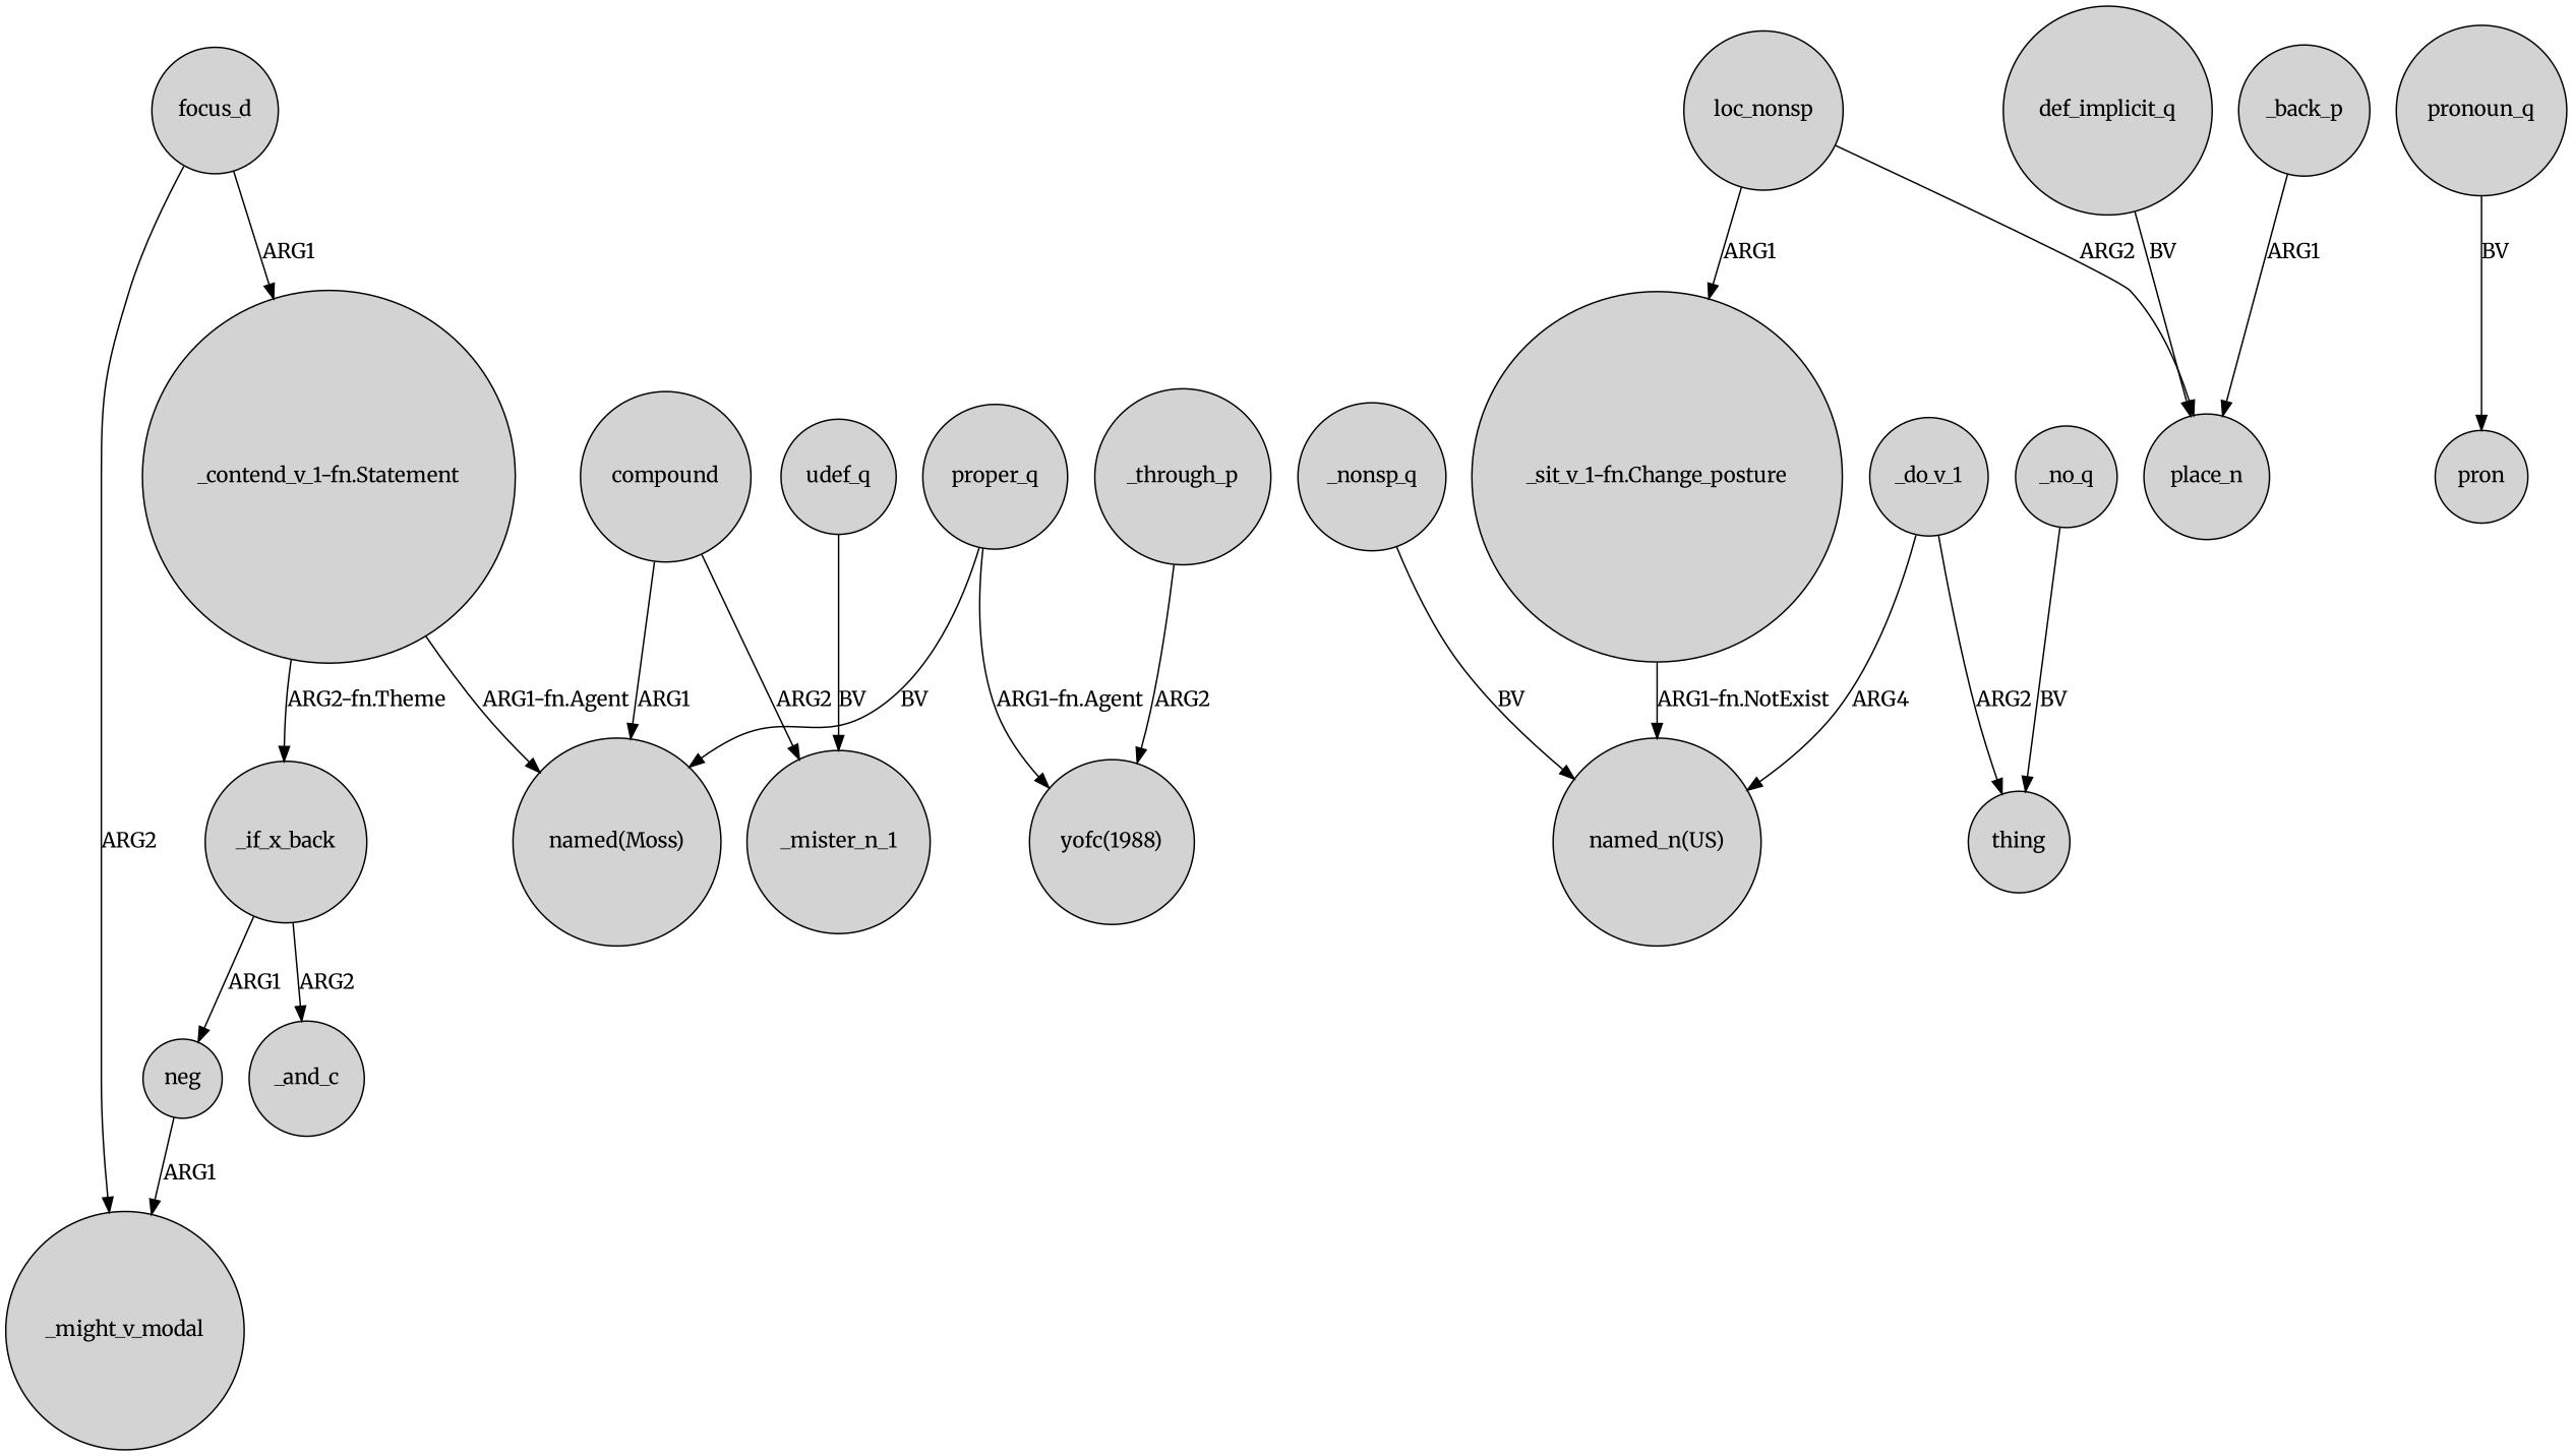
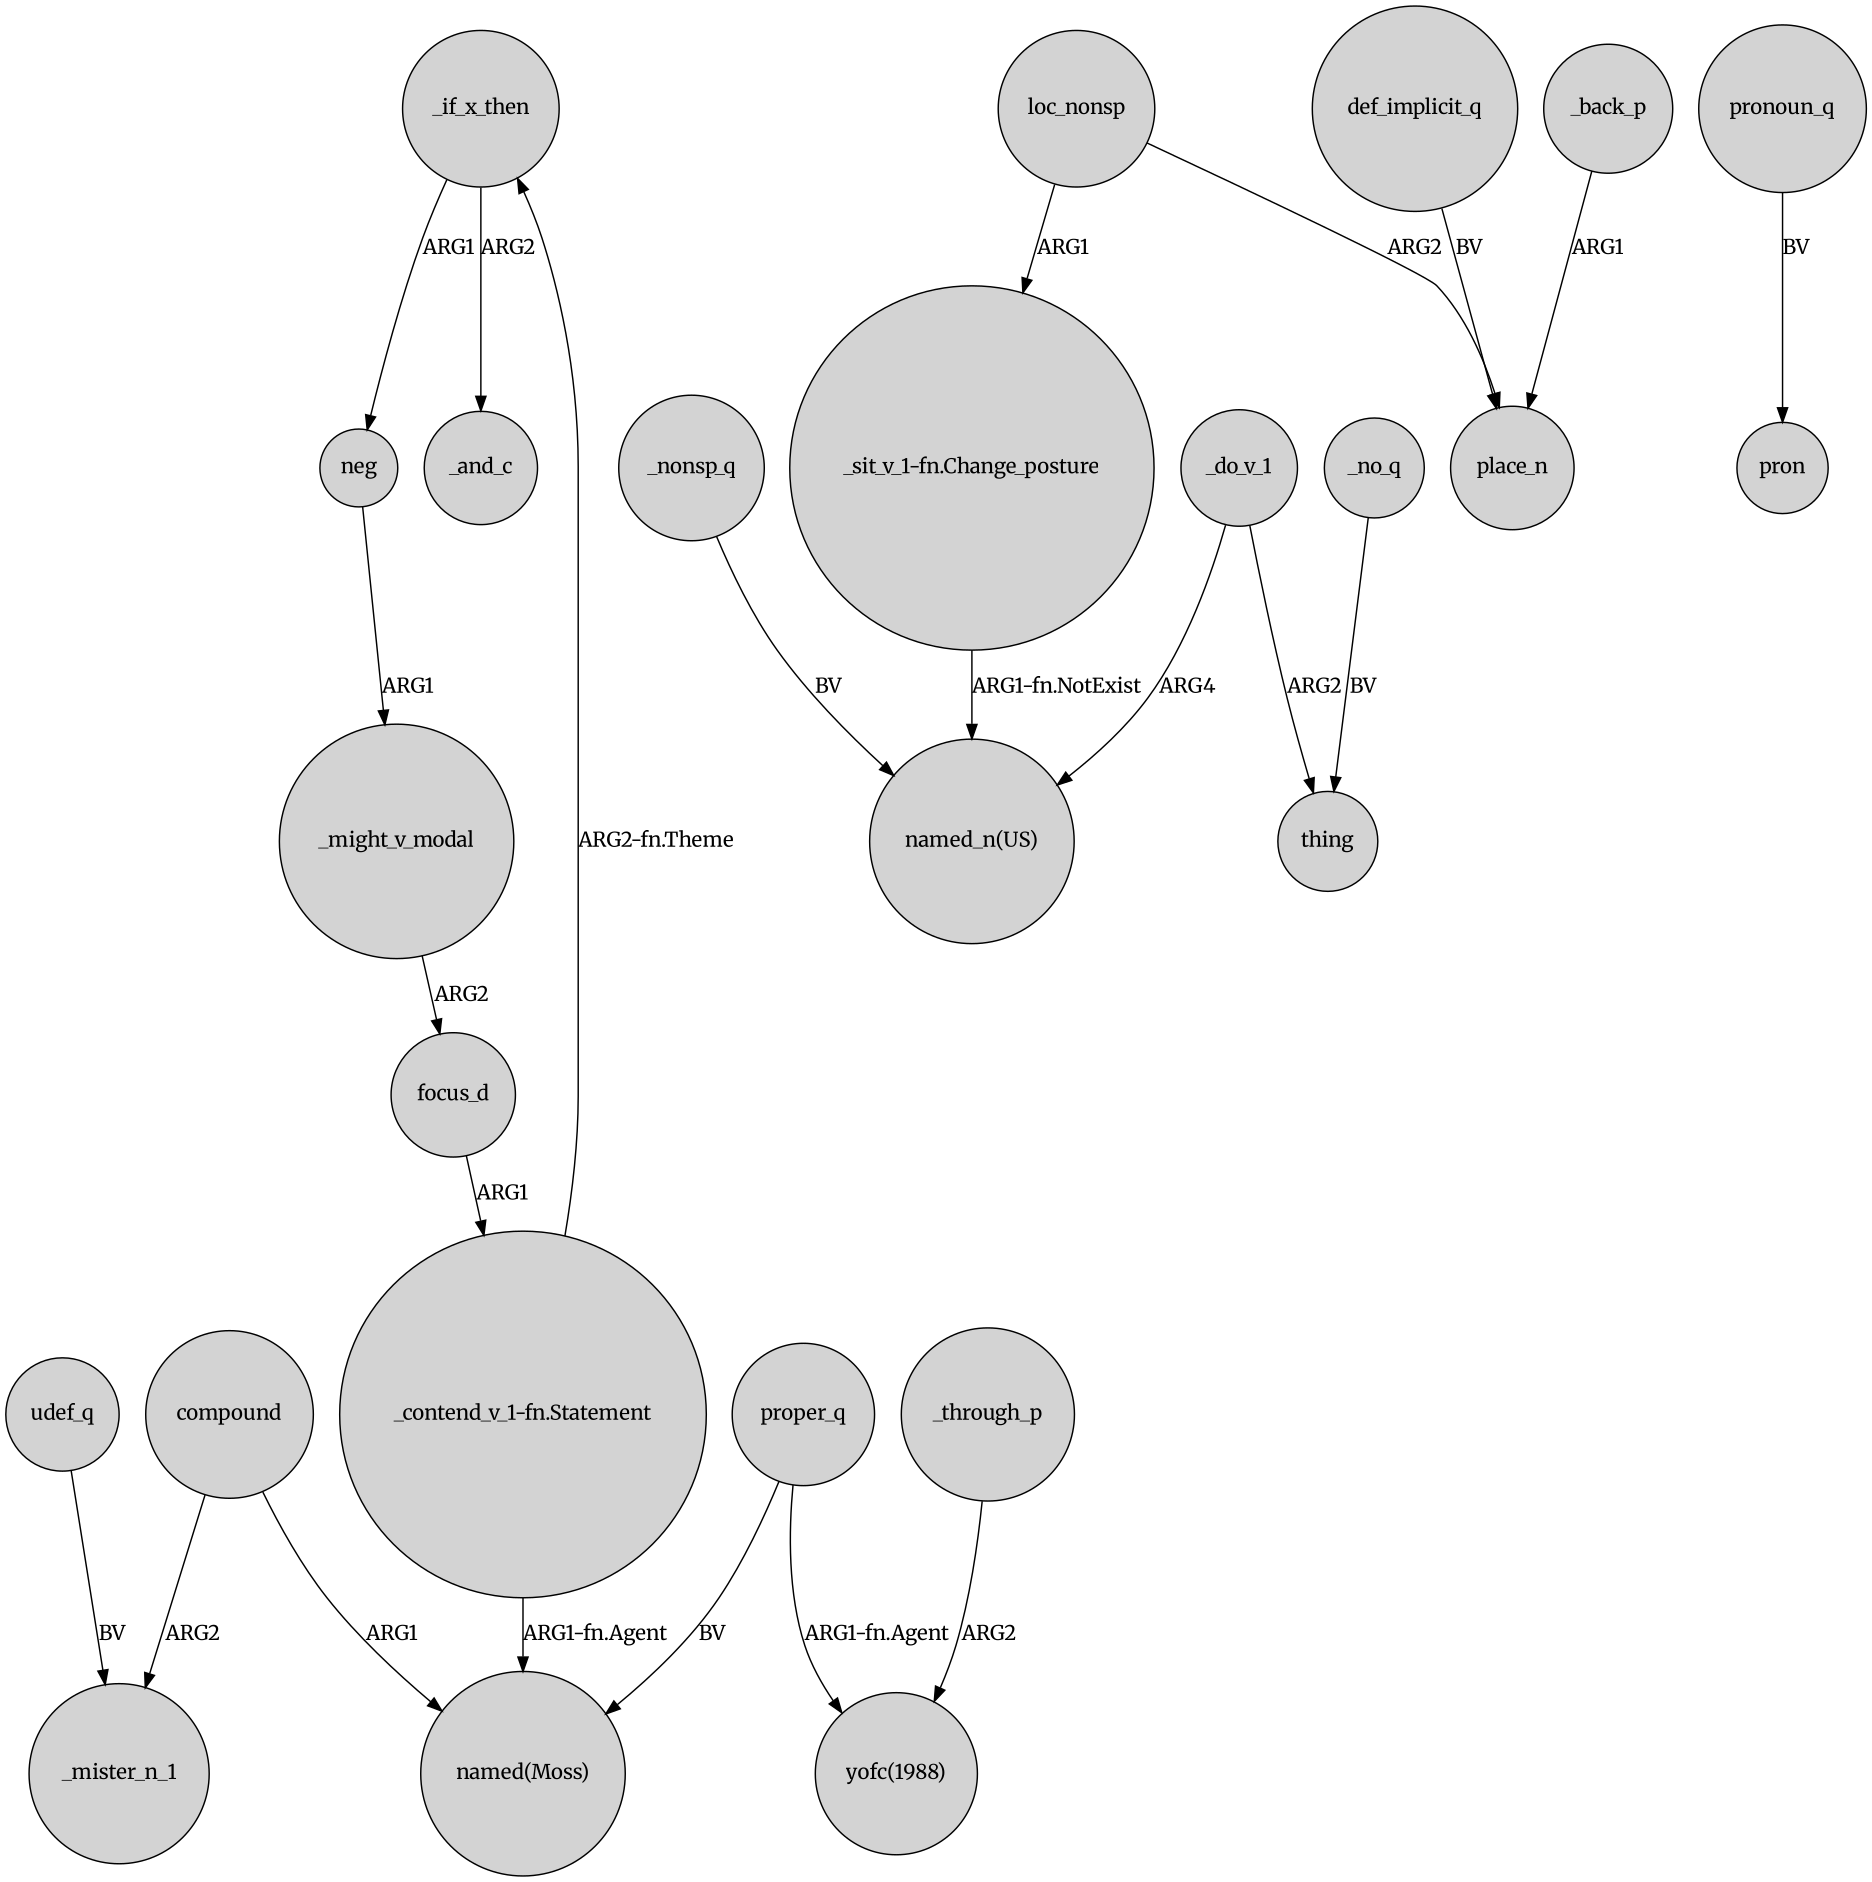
  digraph {
    fontname=Merriweather
    node [fontname=Merriweather shape=circle style=filled]
    edge [fontname=Merriweather]
-   _if_x_then [label=_if_x_back]
+   _if_x_then
    neg
    _and_c
    _might_v_modal
    compound
    _mister_n_1
    "named(Moss)"
    "_sit_v_1-fn.Change_posture"
    "named_n(US)"
    proper_q
    "yofc(1988)"
    udef_q
    def_implicit_q
    place_n
    _through_p
    n16 [label=_nonsp_q]
    "_contend_v_1-fn.Statement"
    pronoun_q
    pron
    _no_q
    thing
    loc_nonsp
    _do_v_1
    _back_p
    focus_d
    _if_x_then -> neg [label=ARG1]
    _if_x_then -> _and_c [label=ARG2]
    neg -> _might_v_modal [label=ARG1]
    compound -> _mister_n_1 [label=ARG2]
    compound -> "named(Moss)" [label=ARG1]
    "_sit_v_1-fn.Change_posture" -> "named_n(US)" [label="ARG1-fn.NotExist"]
    proper_q -> "named(Moss)" [label=BV]
    proper_q -> "yofc(1988)" [label="ARG1-fn.Agent"]
    udef_q -> _mister_n_1 [label=BV]
    def_implicit_q -> place_n [label=BV]
    _through_p -> "yofc(1988)" [label=ARG2]
    n16 -> "named_n(US)" [label=BV]
    "_contend_v_1-fn.Statement" -> _if_x_then [label="ARG2-fn.Theme"]
    "_contend_v_1-fn.Statement" -> "named(Moss)" [label="ARG1-fn.Agent"]
    pronoun_q -> pron [label=BV]
    _no_q -> thing [label=BV]
    loc_nonsp -> "_sit_v_1-fn.Change_posture" [label=ARG1]
    loc_nonsp -> place_n [label=ARG2]
    _do_v_1 -> "named_n(US)" [label=ARG4]
    _do_v_1 -> thing [label=ARG2]
    _back_p -> place_n [label=ARG1]
-   focus_d -> _might_v_modal [label=ARG2]
+   _might_v_modal -> focus_d [label=ARG2]
    focus_d -> "_contend_v_1-fn.Statement" [label=ARG1]
  }
